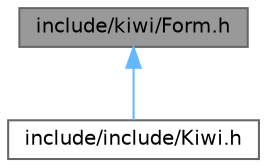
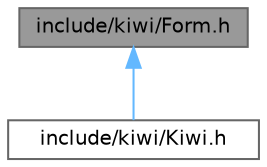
  digraph {
    node [fontname=Helvetica fontsize=10 shape=box style=filled]
    n1 [color=gray40 fillcolor=grey60 fontcolor=black height=0.2 label="include/kiwi/Form.h" width=0.4]
-   n2 [color=grey40 fillcolor=white height=0.2 label="include/include/Kiwi.h" width=0.4]
+   n2 [color=grey40 fillcolor=white height=0.2 label="include/kiwi/Kiwi.h" width=0.4]
    n1 -> n2 [color=steelblue1 dir=back fontname=Helvetica fontsize=10 labelfontname=Helvetica labelfontsize=10 style=solid]
  }
